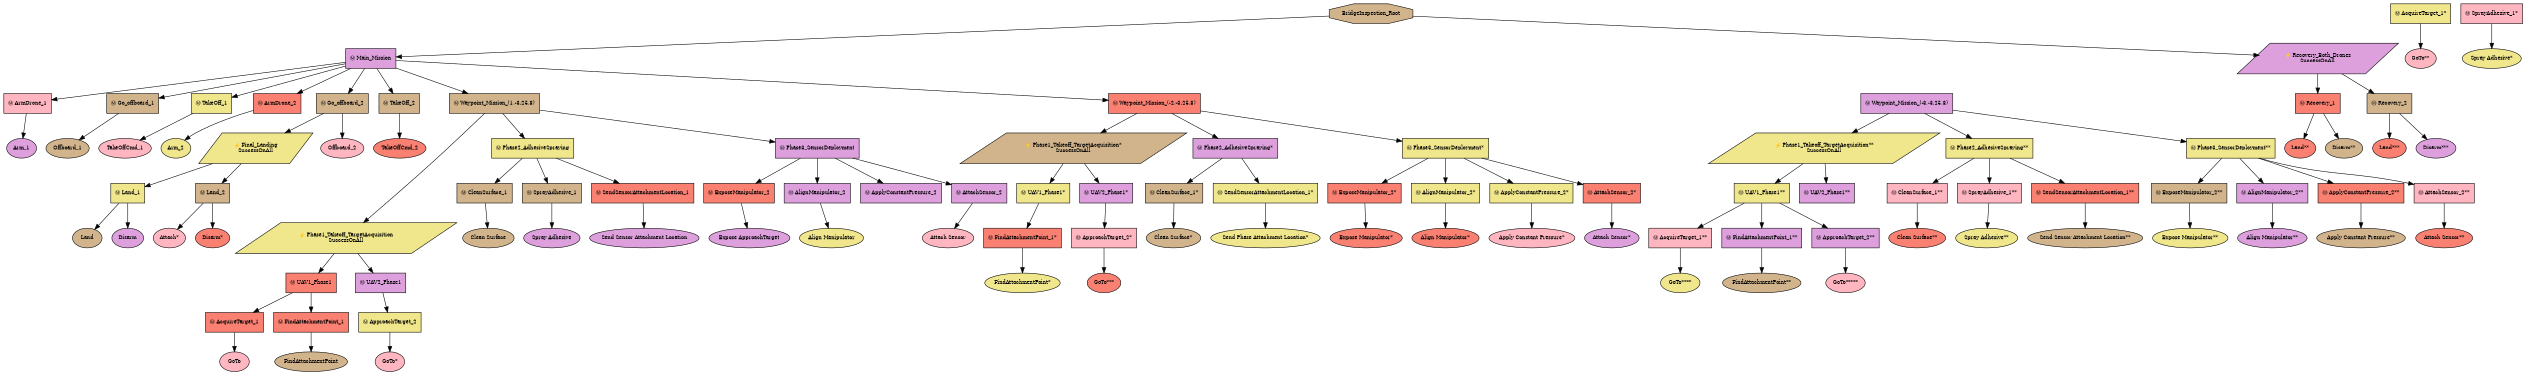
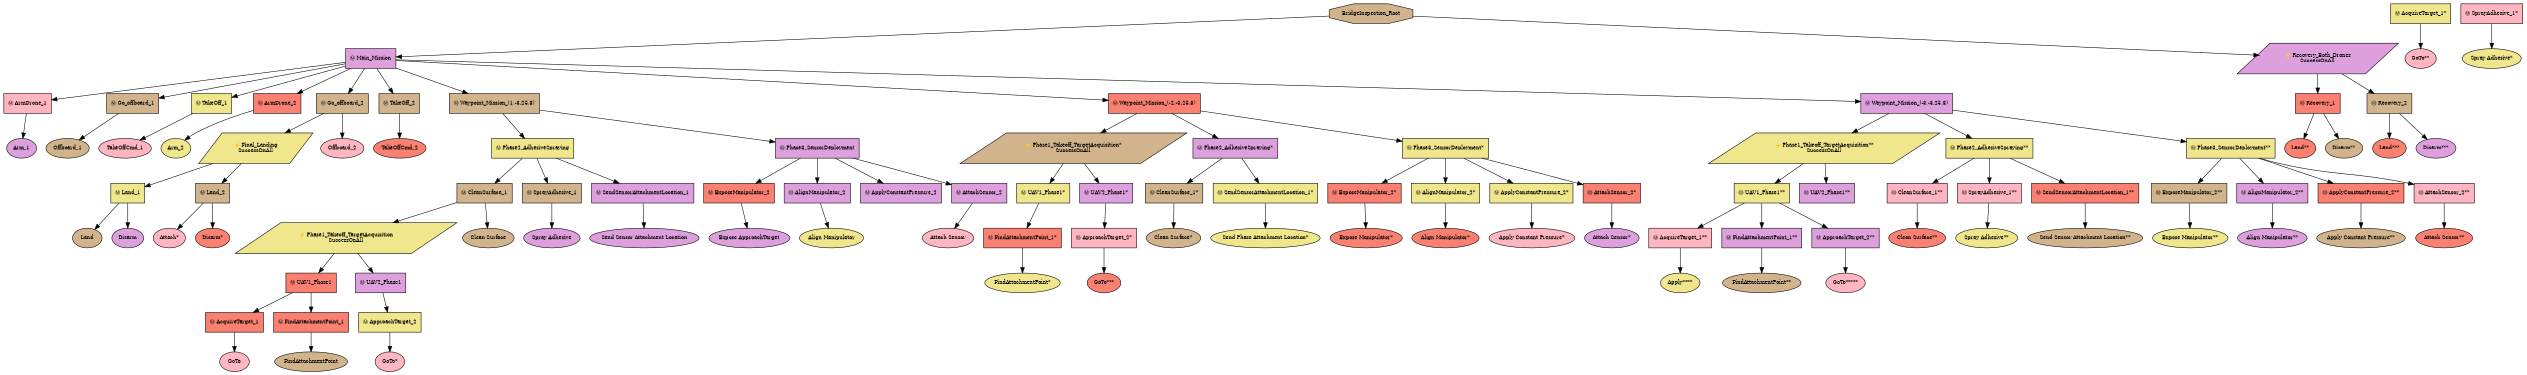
  digraph {
    fontname="times-roman"
    ordering=out
    node [fillcolor=khaki fontcolor=black fontname="times-roman" fontsize=9 shape=box style=filled]
    edge [fontname="times-roman"]
    n1 [fillcolor=tan label=BridgeInspection_Root shape=octagon]
    n2 [fillcolor=plum label="Ⓜ Main_Mission"]
    n3 [fillcolor=plum label="⚡ Recovery_Both_Drones\nSuccessOnAll" shape=parallelogram]
    n4 [fillcolor=lightpink label="Ⓜ ArmDrone_1"]
    n5 [fillcolor=tan label="Ⓜ Go_offboard_1"]
    n6 [label="Ⓜ TakeOff_1"]
    n7 [fillcolor=salmon label="Ⓜ ArmDrone_2"]
    n8 [fillcolor=tan label="Ⓜ Go_offboard_2"]
    n9 [fillcolor=tan label="Ⓜ TakeOff_2"]
    n10 [fillcolor=tan label="Ⓜ Waypoint_Mission_(1,-3.25,8)"]
    n11 [fillcolor=salmon label="Ⓜ Waypoint_Mission_(-2,-3.25,8)"]
    n12 [fillcolor=plum label="Ⓜ Waypoint_Mission_(-3,-3.25,8)"]
    n13 [fillcolor=salmon label="Ⓜ Recovery_1"]
    n14 [fillcolor=tan label="Ⓜ Recovery_2"]
    n15 [fillcolor=plum label=Arm_1 shape=ellipse]
    n16 [fillcolor=tan label=Offboard_1 shape=ellipse]
    n17 [fillcolor=lightpink label=TakeOffCmd_1 shape=ellipse]
    n18 [label=Arm_2 shape=ellipse]
    n19 [label="⚡ Final_Landing\nSuccessOnAll" shape=parallelogram]
    n20 [fillcolor=lightpink label=Offboard_2 shape=ellipse]
    n21 [fillcolor=salmon label=TakeOffCmd_2 shape=ellipse]
    n22 [label="⚡ Phase1_Takeoff_TargetAcquisition\nSuccessOnAll" shape=parallelogram]
    n23 [label="Ⓜ Phase2_AdhesiveSpraying"]
    n24 [fillcolor=plum label="Ⓜ Phase3_SensorDeployment"]
    n25 [fillcolor=tan label="⚡ Phase1_Takeoff_TargetAcquisition*\nSuccessOnAll" shape=parallelogram]
    n26 [fillcolor=plum label="Ⓜ Phase2_AdhesiveSpraying*"]
    n27 [label="Ⓜ Phase3_SensorDeployment*"]
    n28 [label="⚡ Phase1_Takeoff_TargetAcquisition**\nSuccessOnAll" shape=parallelogram]
    n29 [label="Ⓜ Phase2_AdhesiveSpraying**"]
    n30 [label="Ⓜ Phase3_SensorDeployment**"]
    n31 [label="Ⓜ Land_1"]
    n32 [fillcolor=tan label="Ⓜ Land_2"]
    n33 [fillcolor=salmon label="Ⓜ UAV1_Phase1"]
    n34 [fillcolor=plum label="Ⓜ UAV2_Phase1"]
    n35 [fillcolor=tan label="Ⓜ CleanSurface_1"]
    n36 [fillcolor=tan label="Ⓜ SprayAdhesive_1"]
-   n37 [fillcolor=salmon label="Ⓜ SendSensorAttachmentLocation_1"]
+   n37 [fillcolor=plum label="Ⓜ SendSensorAttachmentLocation_1"]
    n38 [fillcolor=salmon label="Ⓜ ExposeManipulator_2"]
    n39 [fillcolor=plum label="Ⓜ AlignManipulator_2"]
    n40 [fillcolor=plum label="Ⓜ ApplyConstantPressure_2"]
    n41 [fillcolor=plum label="Ⓜ AttachSensor_2"]
    n42 [fillcolor=salmon label="Ⓜ AcquireTarget_1"]
    n43 [fillcolor=salmon label="Ⓜ FindAttachmentPoint_1"]
    n44 [label="Ⓜ ApproachTarget_2"]
    n45 [fillcolor=lightpink label=GoTo shape=ellipse]
    n46 [fillcolor=tan label=FindAttachmentPoint shape=ellipse]
    n47 [fillcolor=lightpink label="GoTo*" shape=ellipse]
    n48 [fillcolor=tan label="Clean Surface" shape=ellipse]
    n49 [fillcolor=plum label="Spray Adhesive" shape=ellipse]
    n50 [fillcolor=plum label="Send Sensor Attachment Location" shape=ellipse]
    n51 [fillcolor=plum label="Expose ApproachTarget" shape=ellipse]
    n52 [label="Align Manipulator" shape=ellipse]
    n53 [fillcolor=lightpink label="Attach Sensor" shape=ellipse]
    n54 [label="Ⓜ UAV1_Phase1*"]
    n55 [fillcolor=plum label="Ⓜ UAV2_Phase1*"]
    n56 [fillcolor=tan label="Ⓜ CleanSurface_1*"]
    n57 [label="Ⓜ SendSensorAttachmentLocation_1*"]
    n58 [fillcolor=salmon label="Ⓜ ExposeManipulator_2*"]
    n59 [label="Ⓜ AlignManipulator_2*"]
    n60 [label="Ⓜ ApplyConstantPressure_2*"]
    n61 [fillcolor=salmon label="Ⓜ AttachSensor_2*"]
    n62 [fillcolor=salmon label="Ⓜ FindAttachmentPoint_1*"]
    n63 [fillcolor=lightpink label="Ⓜ ApproachTarget_2*"]
    n64 [label="Ⓜ AcquireTarget_1*"]
    n65 [fillcolor=lightpink label="GoTo**" shape=ellipse]
    n66 [label="FindAttachmentPoint*" shape=ellipse]
    n67 [fillcolor=salmon label="GoTo***" shape=ellipse]
    n68 [fillcolor=tan label="Clean Surface*" shape=ellipse]
    n69 [fillcolor=lightpink label="Ⓜ SprayAdhesive_1*"]
    n70 [label="Spray Adhesive*" shape=ellipse]
    n71 [label="Send Phase Attachment Location*" shape=ellipse]
    n72 [fillcolor=salmon label="Expose Manipulator*" shape=ellipse]
    n73 [fillcolor=salmon label="Align Manipulator*" shape=ellipse]
    n74 [fillcolor=lightpink label="Apply Constant Pressure*" shape=ellipse]
    n75 [fillcolor=plum label="Attach Sensor*" shape=ellipse]
    n76 [label="Ⓜ UAV1_Phase1**"]
    n77 [fillcolor=plum label="Ⓜ UAV2_Phase1**"]
    n78 [fillcolor=lightpink label="Ⓜ CleanSurface_1**"]
    n79 [fillcolor=lightpink label="Ⓜ SprayAdhesive_1**"]
    n80 [fillcolor=salmon label="Ⓜ SendSensorAttachmentLocation_1**"]
    n81 [fillcolor=tan label="Ⓜ ExposeManipulator_2**"]
    n82 [fillcolor=plum label="Ⓜ AlignManipulator_2**"]
    n83 [fillcolor=salmon label="Ⓜ ApplyConstantPressure_2**"]
    n84 [fillcolor=lightpink label="Ⓜ AttachSensor_2**"]
    n85 [fillcolor=lightpink label="Ⓜ AcquireTarget_1**"]
    n86 [fillcolor=plum label="Ⓜ FindAttachmentPoint_1**"]
    n87 [fillcolor=plum label="Ⓜ ApproachTarget_2**"]
-   n88 [label="GoTo****" shape=ellipse]
+   n88 [label="Apply****" shape=ellipse]
    n89 [fillcolor=tan label="FindAttachmentPoint**" shape=ellipse]
    n90 [fillcolor=lightpink label="GoTo*****" shape=ellipse]
    n91 [fillcolor=salmon label="Clean Surface**" shape=ellipse]
    n92 [label="Spray Adhesive**" shape=ellipse]
    n93 [fillcolor=tan label="Send Sensor Attachment Location**" shape=ellipse]
    n94 [label="Expose Manipulator**" shape=ellipse]
    n95 [fillcolor=plum label="Align Manipulator**" shape=ellipse]
    n96 [fillcolor=tan label="Apply Constant Pressure**" shape=ellipse]
    n97 [fillcolor=salmon label="Attach Sensor**" shape=ellipse]
    n98 [fillcolor=tan label=Land shape=ellipse]
    n99 [fillcolor=plum label=Disarm shape=ellipse]
    n100 [fillcolor=lightpink label="Attach*" shape=ellipse]
    n101 [fillcolor=salmon label="Disarm*" shape=ellipse]
    n102 [fillcolor=salmon label="Land**" shape=ellipse]
    n103 [fillcolor=tan label="Disarm**" shape=ellipse]
    n104 [fillcolor=salmon label="Land***" shape=ellipse]
    n105 [fillcolor=plum label="Disarm***" shape=ellipse]
    n1 -> n2
    n1 -> n3
    n2 -> n4
    n2 -> n5
    n2 -> n6
    n2 -> n7
    n2 -> n8
    n2 -> n9
    n2 -> n10
    n2 -> n11
+   n2 -> n12
    n3 -> n13
    n3 -> n14
    n4 -> n15
    n5 -> n16
    n6 -> n17
    n7 -> n18
    n8 -> n19
    n8 -> n20
    n9 -> n21
-   n10 -> n22
+   n35 -> n22
    n10 -> n23
    n10 -> n24
    n11 -> n25
    n11 -> n26
    n11 -> n27
    n12 -> n28
    n12 -> n29
    n12 -> n30
    n13 -> n102
    n13 -> n103
    n14 -> n104
    n14 -> n105
    n19 -> n31
    n19 -> n32
    n22 -> n33
    n22 -> n34
    n23 -> n35
    n23 -> n36
    n23 -> n37
    n24 -> n38
    n24 -> n39
    n24 -> n40
    n24 -> n41
    n25 -> n54
    n25 -> n55
    n26 -> n56
    n26 -> n57
    n27 -> n58
    n27 -> n59
    n27 -> n60
    n27 -> n61
    n28 -> n76
    n28 -> n77
    n29 -> n78
    n29 -> n79
    n29 -> n80
    n30 -> n81
    n30 -> n82
    n30 -> n83
    n30 -> n84
    n31 -> n98
    n31 -> n99
    n32 -> n100
    n32 -> n101
    n33 -> n42
    n33 -> n43
    n34 -> n44
    n35 -> n48
    n36 -> n49
    n37 -> n50
    n38 -> n51
    n39 -> n52
    n41 -> n53
    n42 -> n45
    n43 -> n46
    n44 -> n47
    n54 -> n62
    n55 -> n63
    n56 -> n68
    n57 -> n71
    n58 -> n72
    n59 -> n73
    n60 -> n74
    n61 -> n75
    n62 -> n66
    n63 -> n67
    n64 -> n65
    n69 -> n70
    n76 -> n85
    n76 -> n86
    n76 -> n87
    n78 -> n91
    n79 -> n92
    n80 -> n93
    n81 -> n94
    n82 -> n95
    n83 -> n96
    n84 -> n97
    n85 -> n88
    n86 -> n89
    n87 -> n90
  }
